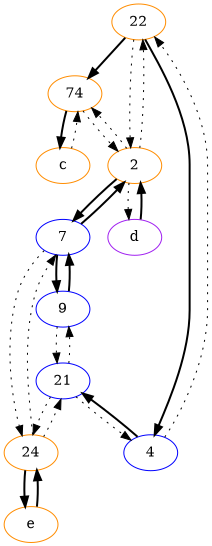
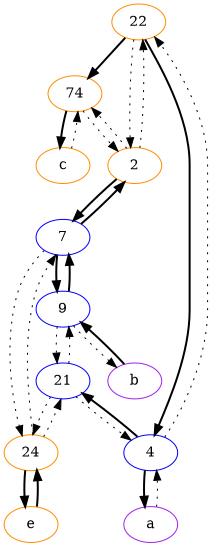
  digraph {
    node [color=darkorange]
    edge [style=dotted]
    22
    n2 [label=74]
    4 [color=blue]
    2
    c
    21 [color=blue]
+   a [color=purple]
    7 [color=blue]
-   d [color=purple]
    24
    e
    9 [color=blue]
+   b [color=purple]
    22 -> n2 [style=bold]
    22 -> 4 [style=bold]
    22 -> 2
    n2 -> 2
    n2 -> c [style=bold]
    4 -> 22
    4 -> 21 [style=bold]
+   4 -> a [style=bold]
    2 -> 22
    2 -> n2
    2 -> 7 [style=bold]
-   2 -> d
    c -> n2
    21 -> 4
    21 -> 24
    21 -> 9
+   a -> 4
    7 -> 2 [style=bold]
    7 -> 24
    7 -> 9 [style=bold]
-   d -> 2 [style=bold]
    24 -> 21
    24 -> 7
    24 -> e [style=bold]
    e -> 24 [style=bold]
    9 -> 21
    9 -> 7 [style=bold]
+   9 -> b
+   b -> 9 [style=bold]
  }
